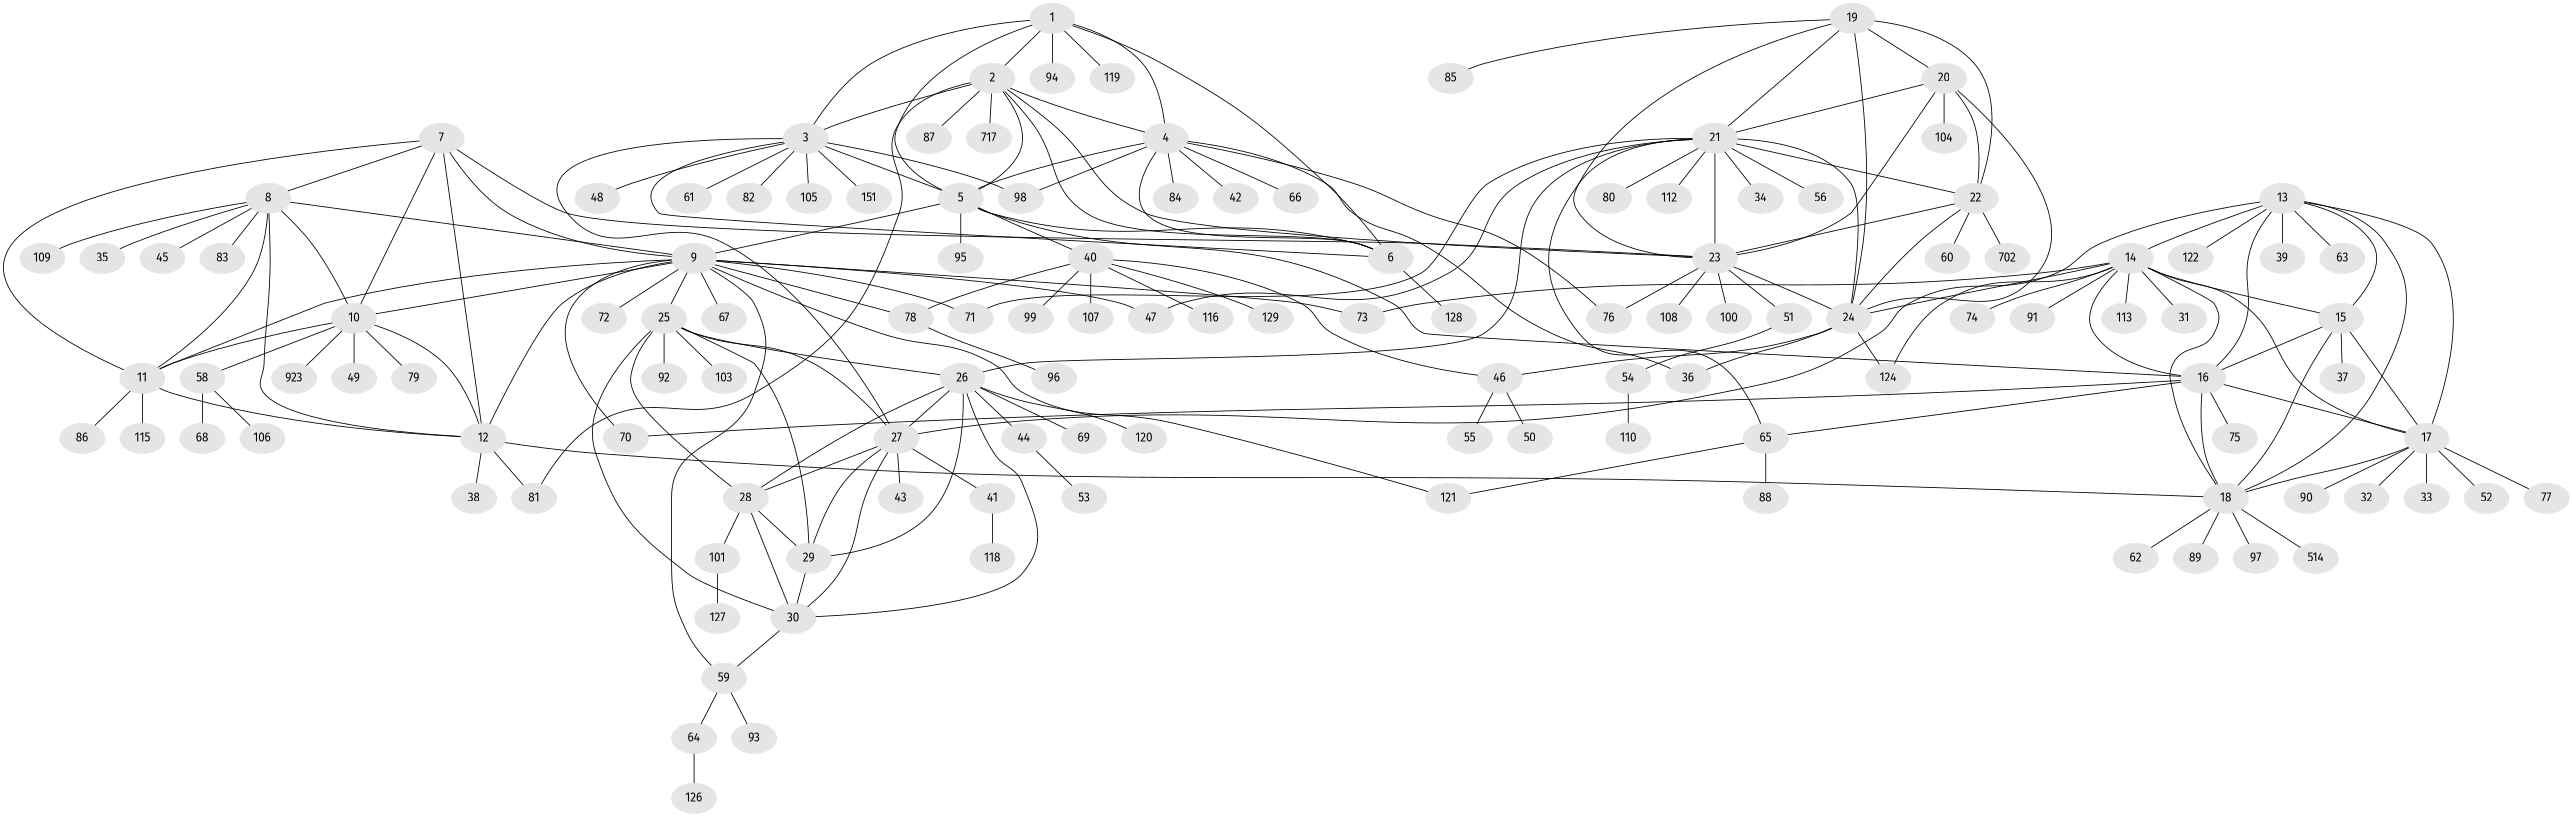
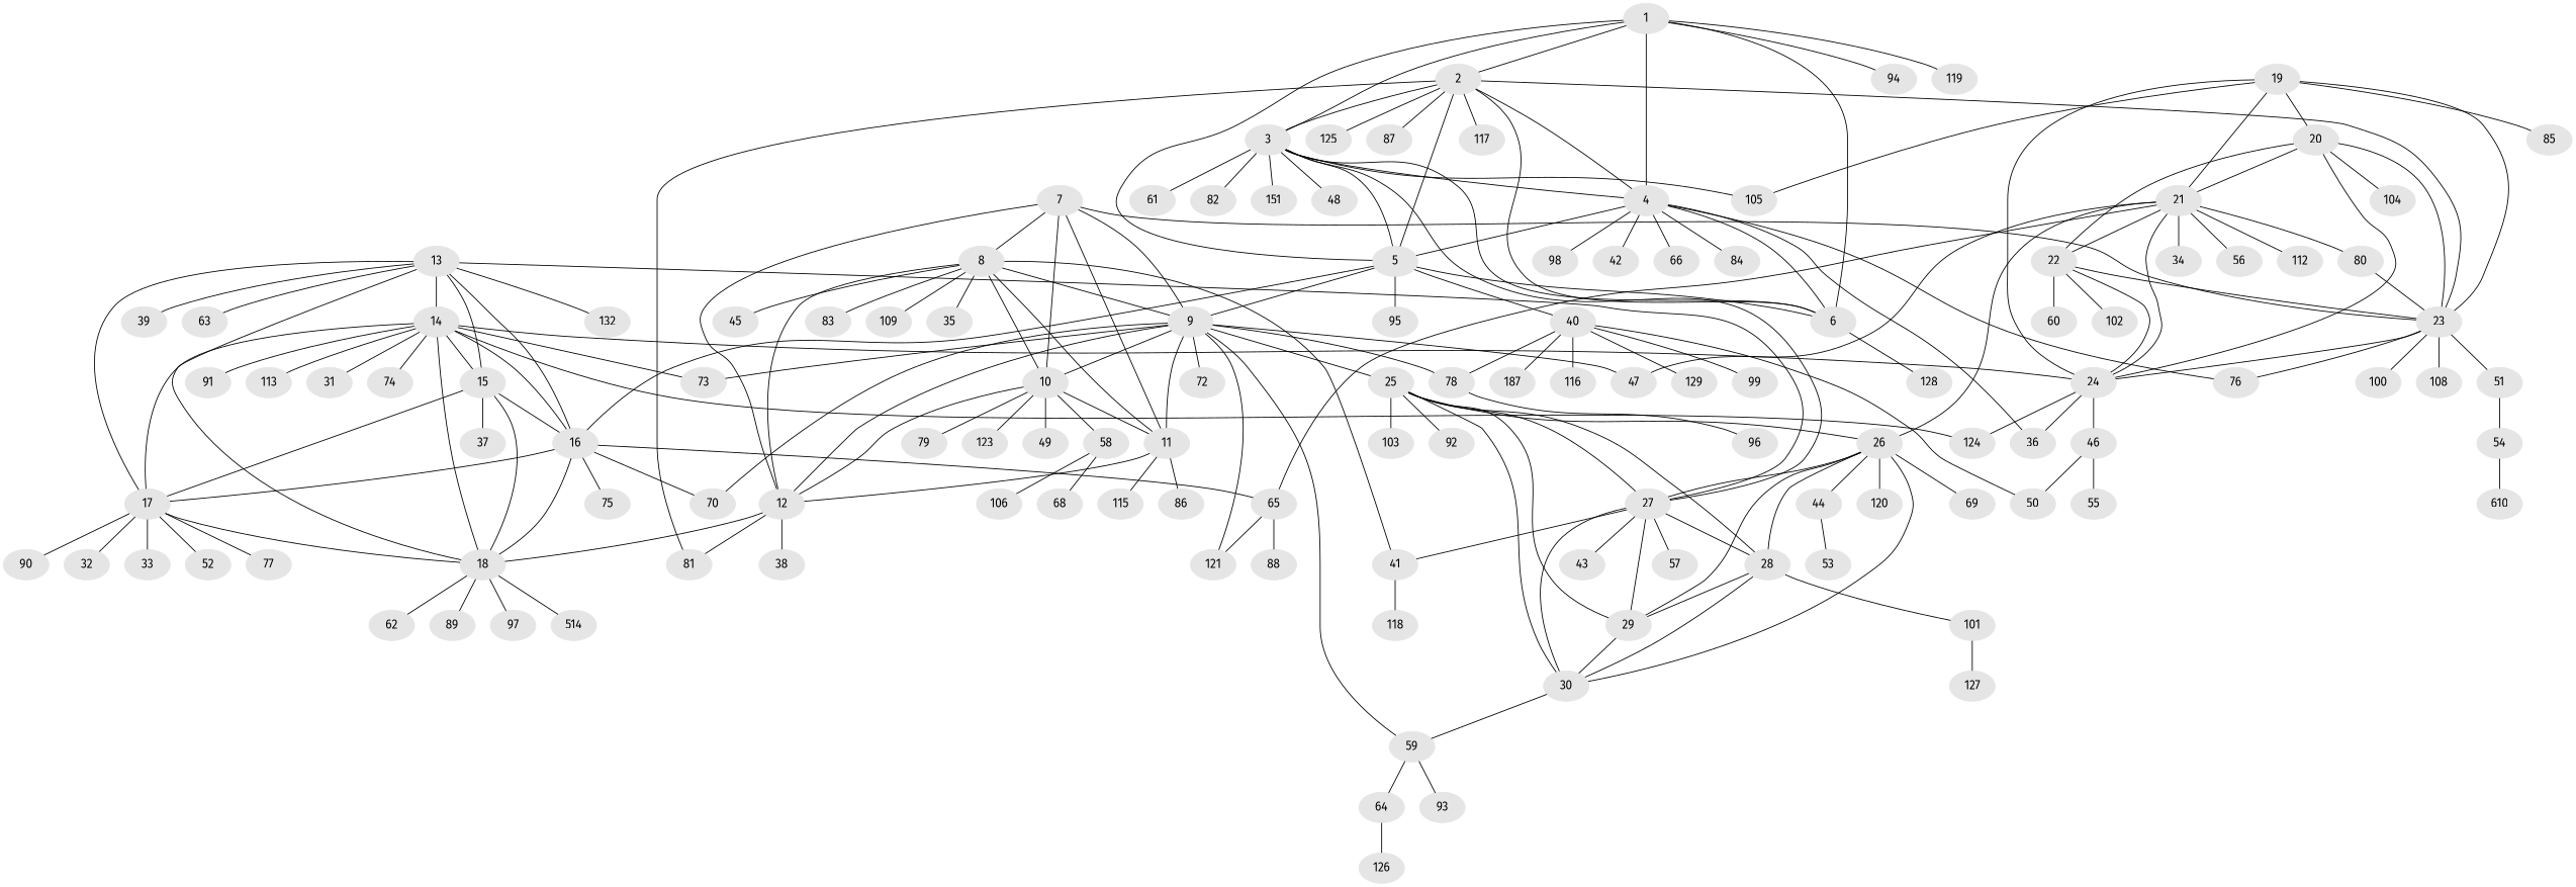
  graph {
    fontname="Fira Sans"
    node [color=gray90 fontname="Fira Sans" style=filled]
    edge [fontname="Fira Sans"]
    1
    2
    3
    4
    5
    6
    94
    119
    23
    81
    87
-   117 [label=717]
+   117
+   125
    27
    48
    61
    82
    105
    n19 [label=151]
    36
    42
    66
    76
    84
    98
    9
    16
    40
    95
    128
    24
    51
    100
    108
    41
    28
    29
    30
    43
+   57
    10
    11
    12
    25
    47
    59
-   67
    70
-   71
    72
    73
    121
    78
    18
    17
    65
    75
    46
    99
-   107
+   107 [label=187]
    116
    129
    7
    8
    35
    45
    83
    109
    49
    58
    79
-   123 [label=923]
+   123
    86
    115
    38
    118
    26
    92
    103
    64
    93
    68
    106
    62
    89
    97
    n87 [label=514]
    13
-   122
+   122 [label=132]
    14
    15
    39
    63
    31
    74
    91
    113
    124
    37
    32
    33
    52
    77
    90
    88
    19
    20
    21
    22
    85
    104
    34
    56
    80
    112
    60
-   102 [label=702]
+   102
    44
    69
    120
    54
    50
    55
    101
    53
    127
    96
-   110
+   110 [label=610]
    126
    1 -- 2
    1 -- 3
    1 -- 4
    1 -- 5
    1 -- 6
    1 -- 94
    1 -- 119
    2 -- 3
    2 -- 4
    2 -- 5
    2 -- 6
    2 -- 23
    2 -- 81
    2 -- 87
    2 -- 117
-   3 -- 98
+   2 -- 125
+   3 -- 4
    3 -- 5
    3 -- 6
    3 -- 27
    3 -- 48
    3 -- 61
    3 -- 82
    3 -- 105
    3 -- n19
    4 -- 5
    4 -- 6
    4 -- 36
    4 -- 42
    4 -- 66
    4 -- 76
    4 -- 84
    4 -- 98
    5 -- 6
    5 -- 9
    5 -- 16
    5 -- 40
    5 -- 95
    6 -- 128
    23 -- 76
    23 -- 24
    23 -- 51
    23 -- 100
    23 -- 108
    27 -- 41
    27 -- 28
    27 -- 29
    27 -- 30
    27 -- 43
+   27 -- 57
    9 -- 10
    9 -- 11
    9 -- 12
    9 -- 25
    9 -- 47
    9 -- 59
-   9 -- 67
    9 -- 70
-   9 -- 71
    9 -- 72
    9 -- 73
    9 -- 121
    9 -- 78
    16 -- 70
    16 -- 18
    16 -- 17
    16 -- 65
    16 -- 75
    40 -- 78
-   40 -- 46
+   40 -- 50
    40 -- 99
    40 -- 107
    40 -- 116
    40 -- 129
    24 -- 36
    24 -- 46
    24 -- 124
    51 -- 54
    41 -- 118
    28 -- 29
    28 -- 30
    28 -- 101
    29 -- 30
    30 -- 59
    10 -- 11
    10 -- 12
    10 -- 49
    10 -- 58
    10 -- 79
    10 -- 123
    11 -- 12
    11 -- 86
    11 -- 115
    12 -- 81
    12 -- 18
    12 -- 38
    25 -- 27
    25 -- 28
    25 -- 29
    25 -- 30
    25 -- 26
    25 -- 92
    25 -- 103
    59 -- 64
    59 -- 93
    78 -- 96
    18 -- 62
    18 -- 89
    18 -- 97
    18 -- n87
    17 -- 18
    17 -- 32
    17 -- 33
    17 -- 52
    17 -- 77
    17 -- 90
    65 -- 121
    65 -- 88
    46 -- 50
    46 -- 55
    7 -- 23
    7 -- 9
    7 -- 10
    7 -- 11
    7 -- 12
    7 -- 8
    8 -- 9
+   8 -- 41
    8 -- 10
    8 -- 11
    8 -- 12
    8 -- 35
    8 -- 45
    8 -- 83
    8 -- 109
    58 -- 68
    58 -- 106
    26 -- 27
    26 -- 28
    26 -- 29
    26 -- 30
    26 -- 44
    26 -- 69
    26 -- 120
    64 -- 126
    13 -- 27
    13 -- 16
    13 -- 18
    13 -- 17
    13 -- 122
    13 -- 14
    13 -- 15
    13 -- 39
    13 -- 63
    14 -- 16
    14 -- 24
    14 -- 73
    14 -- 18
    14 -- 17
    14 -- 15
    14 -- 31
    14 -- 74
    14 -- 91
    14 -- 113
    14 -- 124
    15 -- 16
    15 -- 18
    15 -- 17
    15 -- 37
    19 -- 23
    19 -- 24
    19 -- 20
    19 -- 21
-   19 -- 22
+   19 -- 105
    19 -- 85
    20 -- 23
    20 -- 24
    20 -- 21
    20 -- 22
    20 -- 104
-   21 -- 23
+   80 -- 23
    21 -- 24
    21 -- 47
-   21 -- 71
    21 -- 65
    21 -- 26
    21 -- 22
    21 -- 34
    21 -- 56
    21 -- 80
    21 -- 112
    22 -- 23
    22 -- 24
    22 -- 60
    22 -- 102
    44 -- 53
    54 -- 110
    101 -- 127
  }
